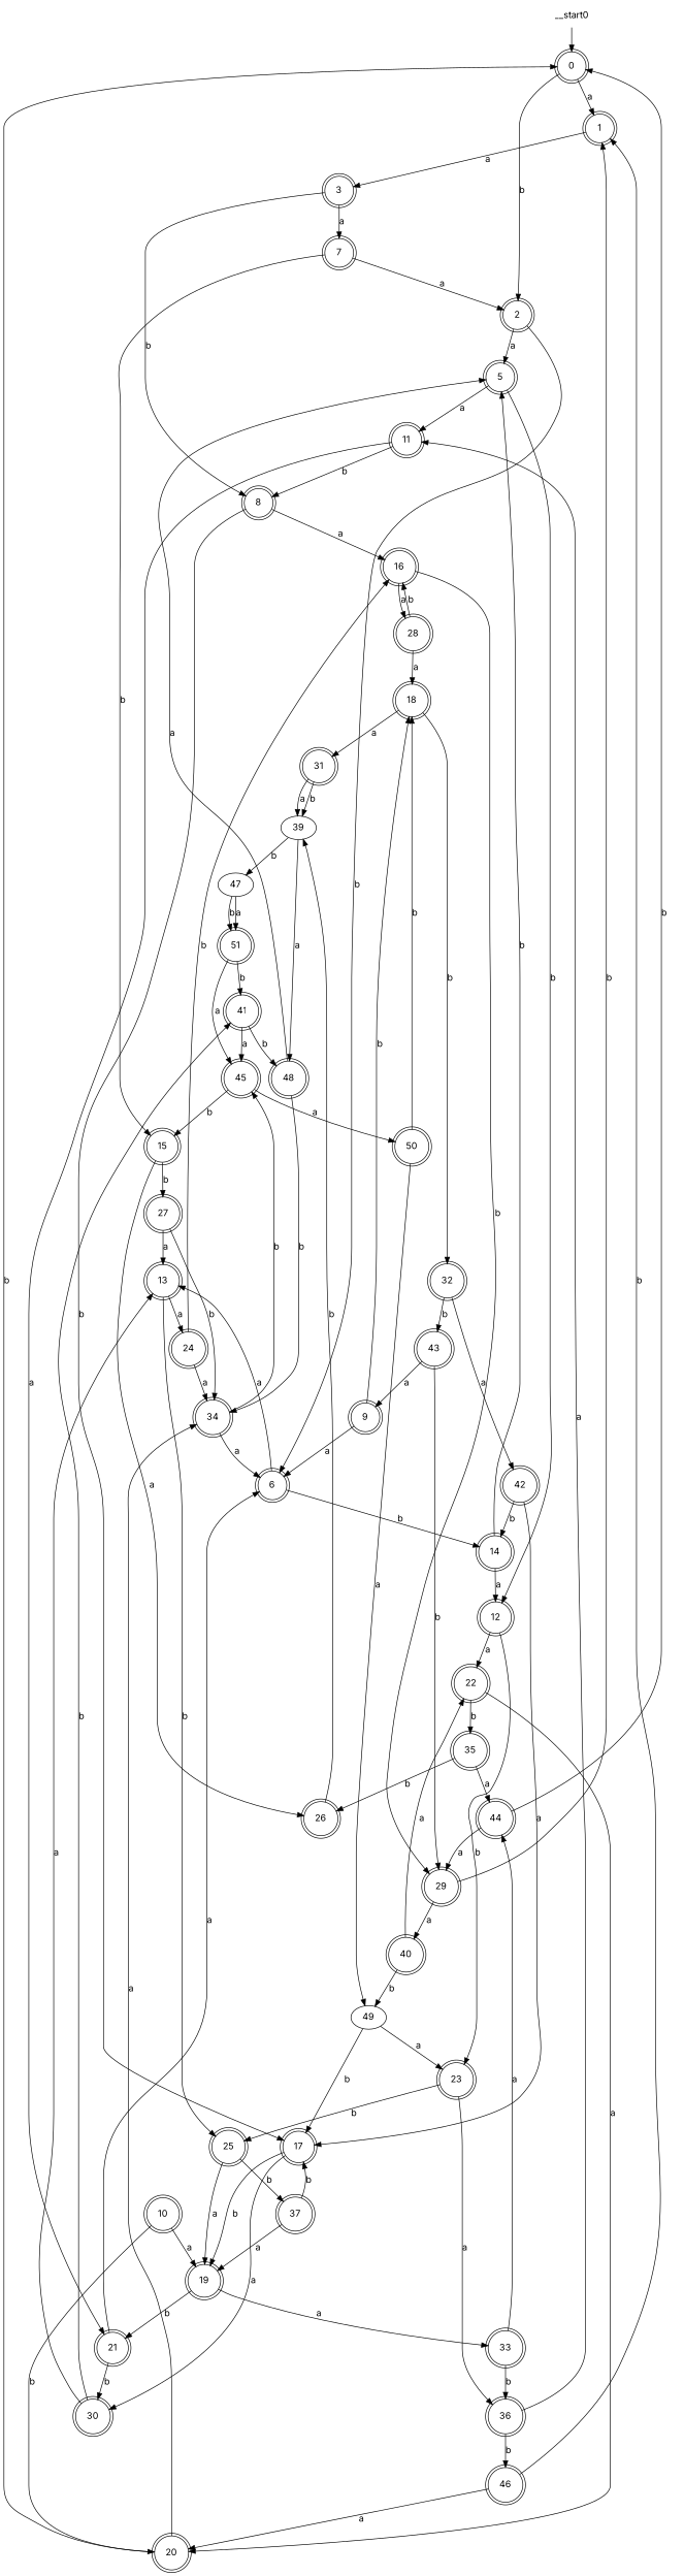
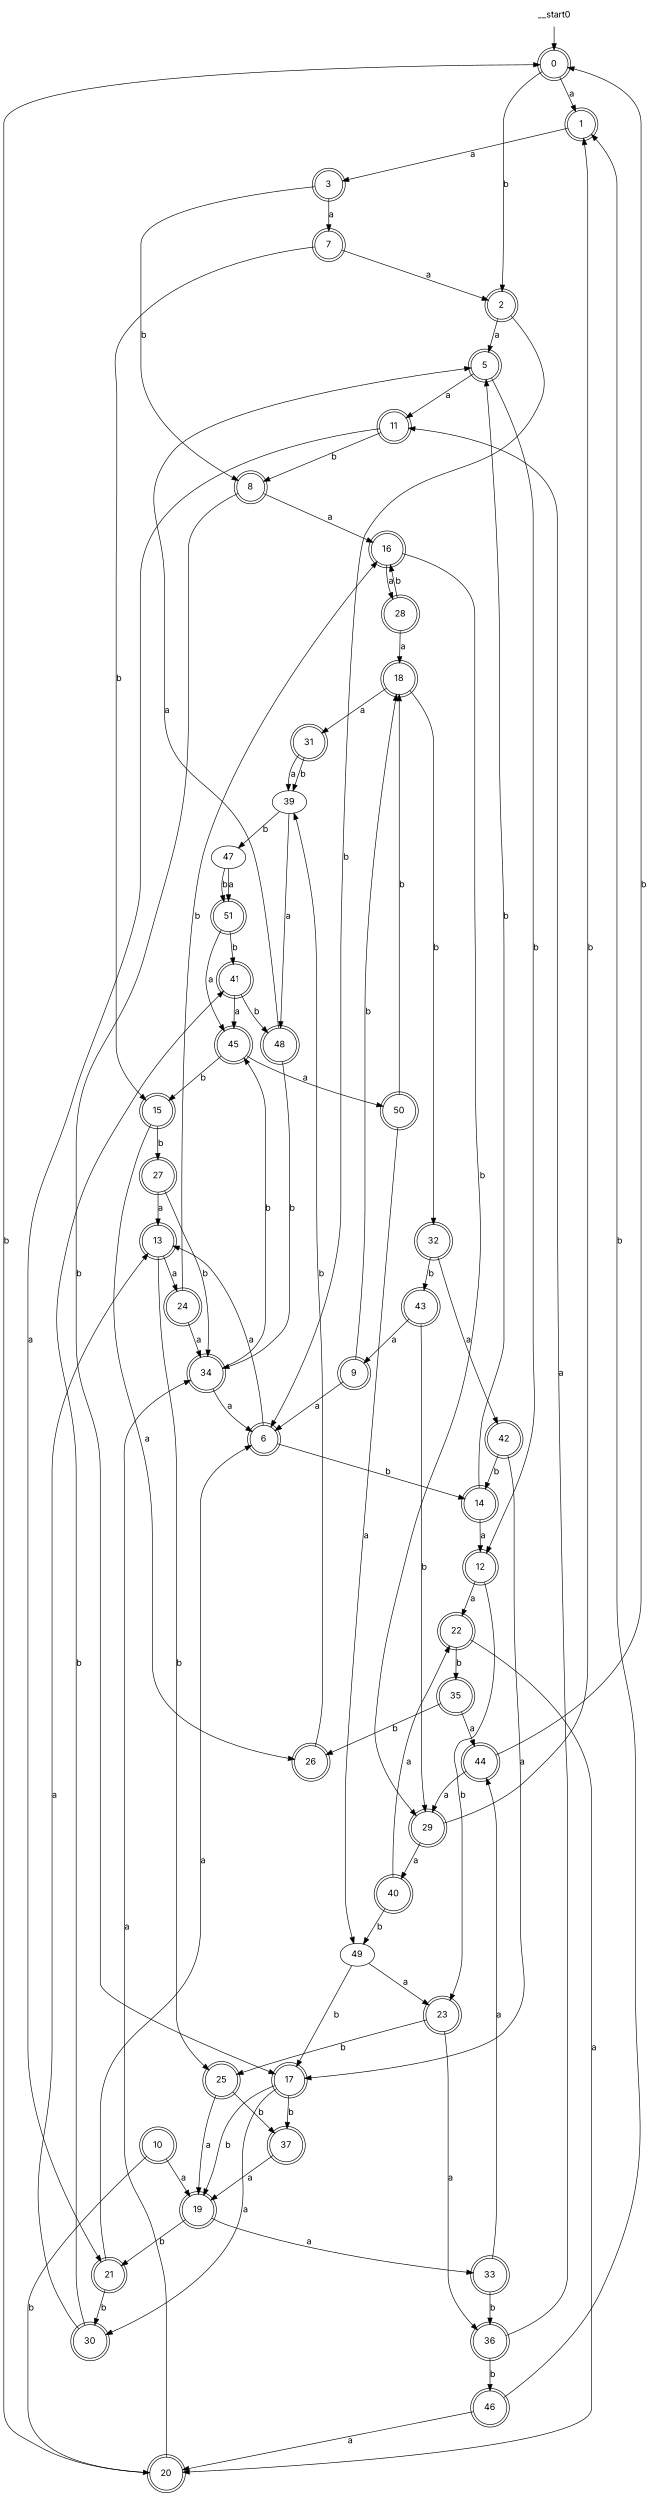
  digraph {
    fontname=Inter
    node [fontname=Inter shape=doublecircle]
    edge [fontname=Inter]
    __start0 [shape=none]
    0
    1
    2
    3
    5
    6
    7
    8
    11
    12
    13
    14
    15
    16
    17
    9
    18
    10
    19
    20
    21
    22
    23
    24
    25
    26
    27
    28
    29
    30
    31
    32
    33
    34
    35
    36
    37
    39 [shape=""]
    40
    41
    42
    43
    44
    45
    46
    47 [shape=""]
    48
    49 [shape=""]
    50
    51
    __start0 -> 0
    0 -> 1 [label=a]
    0 -> 2 [label=b]
    1 -> 3 [label=a]
    2 -> 5 [label=a]
    2 -> 6 [label=b]
    3 -> 7 [label=a]
    3 -> 8 [label=b]
    5 -> 11 [label=a]
    5 -> 12 [label=b]
    6 -> 13 [label=a]
    6 -> 14 [label=b]
    7 -> 2 [label=a]
    7 -> 15 [label=b]
    8 -> 16 [label=a]
    8 -> 17 [label=b]
    11 -> 8 [label=b]
    11 -> 21 [label=a]
    12 -> 22 [label=a]
    12 -> 23 [label=b]
    13 -> 24 [label=a]
    13 -> 25 [label=b]
    14 -> 5 [label=b]
    14 -> 12 [label=a]
    15 -> 26 [label=a]
    15 -> 27 [label=b]
    16 -> 28 [label=a]
    16 -> 29 [label=b]
    17 -> 19 [label=b]
    17 -> 30 [label=a]
    9 -> 6 [label=a]
    9 -> 18 [label=b]
    18 -> 31 [label=a]
    18 -> 32 [label=b]
    10 -> 19 [label=a]
    10 -> 20 [label=b]
    19 -> 21 [label=b]
    19 -> 33 [label=a]
    20 -> 0 [label=b]
    20 -> 34 [label=a]
    21 -> 6 [label=a]
    21 -> 30 [label=b]
    22 -> 20 [label=a]
    22 -> 35 [label=b]
    23 -> 25 [label=b]
    23 -> 36 [label=a]
    24 -> 16 [label=b]
    24 -> 34 [label=a]
    25 -> 19 [label=a]
    25 -> 37 [label=b]
    26 -> 39 [label=b]
    27 -> 13 [label=a]
    27 -> 34 [label=b]
    28 -> 16 [label=b]
    28 -> 18 [label=a]
    29 -> 1 [label=b]
    29 -> 40 [label=a]
    30 -> 13 [label=a]
    30 -> 41 [label=b]
    31 -> 39 [label=a]
    31 -> 39 [label=b]
    32 -> 42 [label=a]
    32 -> 43 [label=b]
    33 -> 36 [label=b]
    33 -> 44 [label=a]
    34 -> 6 [label=a]
    34 -> 45 [label=b]
    35 -> 26 [label=b]
    35 -> 44 [label=a]
    36 -> 11 [label=a]
    36 -> 46 [label=b]
-   37 -> 17 [label=b]
+   17 -> 37 [label=b]
    37 -> 19 [label=a]
    39 -> 47 [label=b]
    39 -> 48 [label=a]
    40 -> 22 [label=a]
    40 -> 49 [label=b]
    41 -> 45 [label=a]
    41 -> 48 [label=b]
    42 -> 14 [label=b]
    42 -> 17 [label=a]
    43 -> 9 [label=a]
    43 -> 29 [label=b]
    44 -> 0 [label=b]
    44 -> 29 [label=a]
    45 -> 15 [label=b]
    45 -> 50 [label=a]
    46 -> 1 [label=b]
    46 -> 20 [label=a]
    47 -> 51 [label=a]
    47 -> 51 [label=b]
    48 -> 5 [label=a]
    48 -> 34 [label=b]
    49 -> 17 [label=b]
    49 -> 23 [label=a]
    50 -> 18 [label=b]
    50 -> 49 [label=a]
    51 -> 41 [label=b]
    51 -> 45 [label=a]
  }
